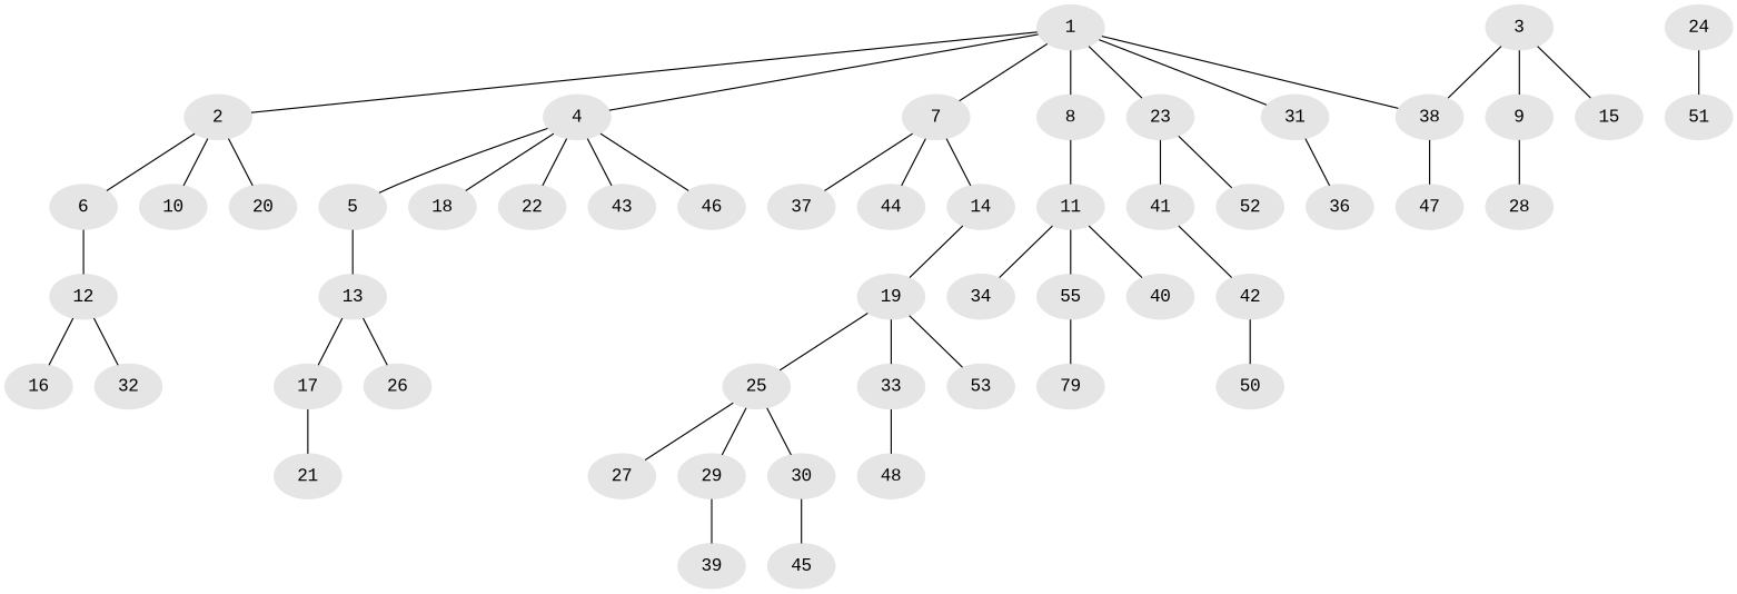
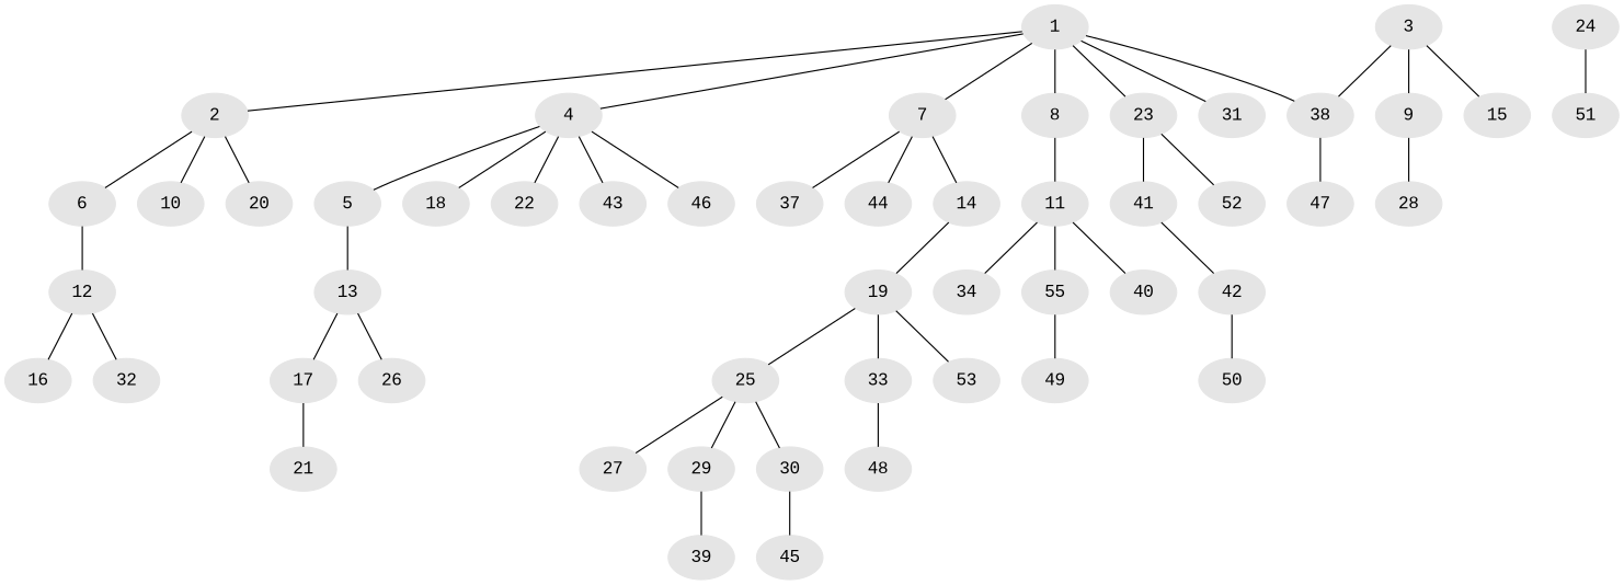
  graph {
    fontname="Liberation Mono"
    node [color=gray90 fontname="Liberation Mono" style=filled]
    edge [fontname="Liberation Mono"]
    1
    2
    4
    7
    8
    23
    31
    38
    6
    10
    20
    3
    9
    15
    5
    18
    22
    43
    46
    37
    44
    14
    11
    41
    52
-   36
    12
    28
    47
    13
    17
    26
    16
    32
    24
    51
    34
    n38 [label=55]
    40
    19
-   49 [label=79]
+   49
    21
    25
    33
    53
    27
    29
    30
    48
    42
    39
    45
    50
    1 -- 2
    1 -- 4
    1 -- 7
    1 -- 8
    1 -- 23
    1 -- 31
    1 -- 38
    2 -- 6
    2 -- 10
    2 -- 20
    4 -- 5
    4 -- 18
    4 -- 22
    4 -- 43
    4 -- 46
    7 -- 37
    7 -- 44
    7 -- 14
    8 -- 11
    23 -- 41
    23 -- 52
-   31 -- 36
    38 -- 47
    6 -- 12
    3 -- 38
    3 -- 9
    3 -- 15
    9 -- 28
    5 -- 13
    14 -- 19
    11 -- 34
    11 -- n38
    11 -- 40
    41 -- 42
    12 -- 16
    12 -- 32
    13 -- 17
    13 -- 26
    17 -- 21
    24 -- 51
    n38 -- 49
    19 -- 25
    19 -- 33
    19 -- 53
    25 -- 27
    25 -- 29
    25 -- 30
    33 -- 48
    29 -- 39
    30 -- 45
    42 -- 50
  }
